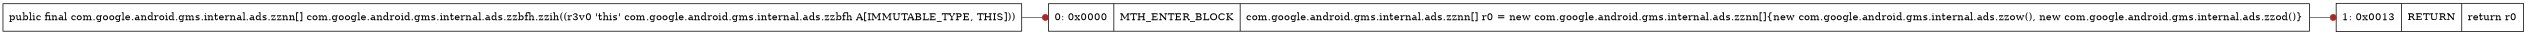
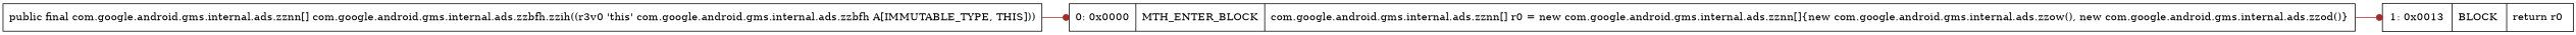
  digraph {
    rankdir=LR
    node [shape=record]
    edge [color=brown arrowhead=dot]
    n1 [label="{0\:\ 0x0000|MTH_ENTER_BLOCK\l|com.google.android.gms.internal.ads.zznn[] r0 = new com.google.android.gms.internal.ads.zznn[]\{new com.google.android.gms.internal.ads.zzow(), new com.google.android.gms.internal.ads.zzod()\}\l}"]
-   n2 [label="{1\:\ 0x0013|RETURN\l|return r0\l}"]
+   n2 [label="{1\:\ 0x0013|BLOCK\l|return r0\l}"]
    n3 [label="{public final com.google.android.gms.internal.ads.zznn[] com.google.android.gms.internal.ads.zzbfh.zzih((r3v0 'this' com.google.android.gms.internal.ads.zzbfh A[IMMUTABLE_TYPE, THIS])) }"]
    n1 -> n2
    n3 -> n1
  }
